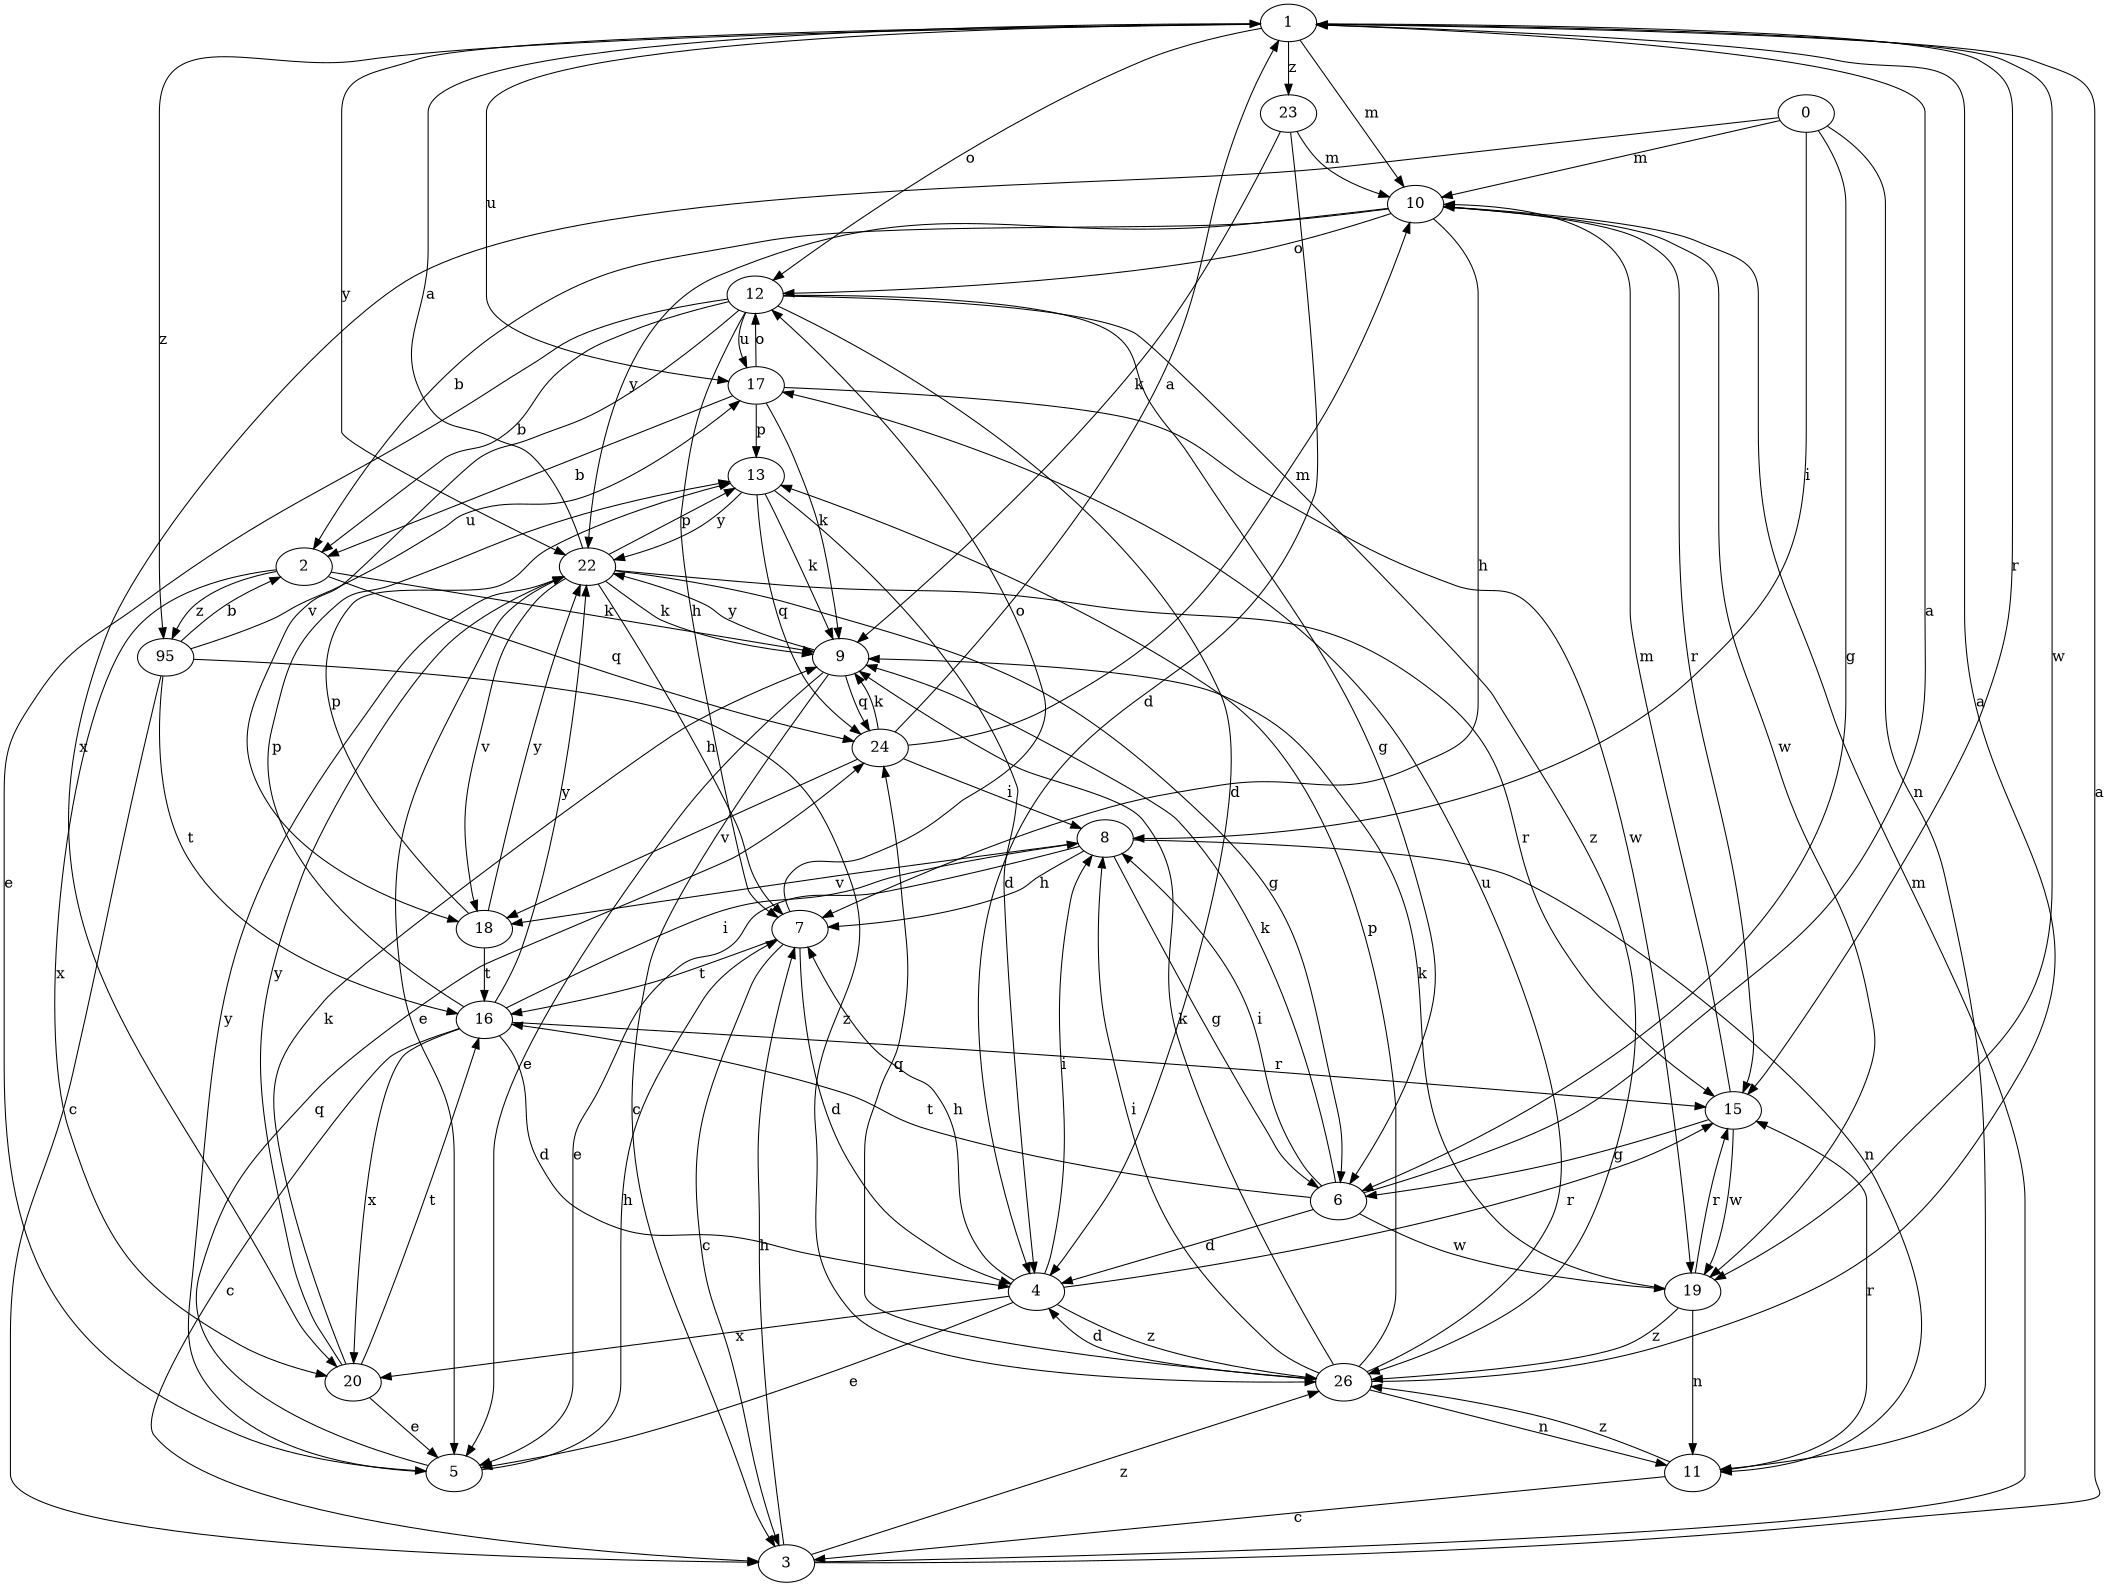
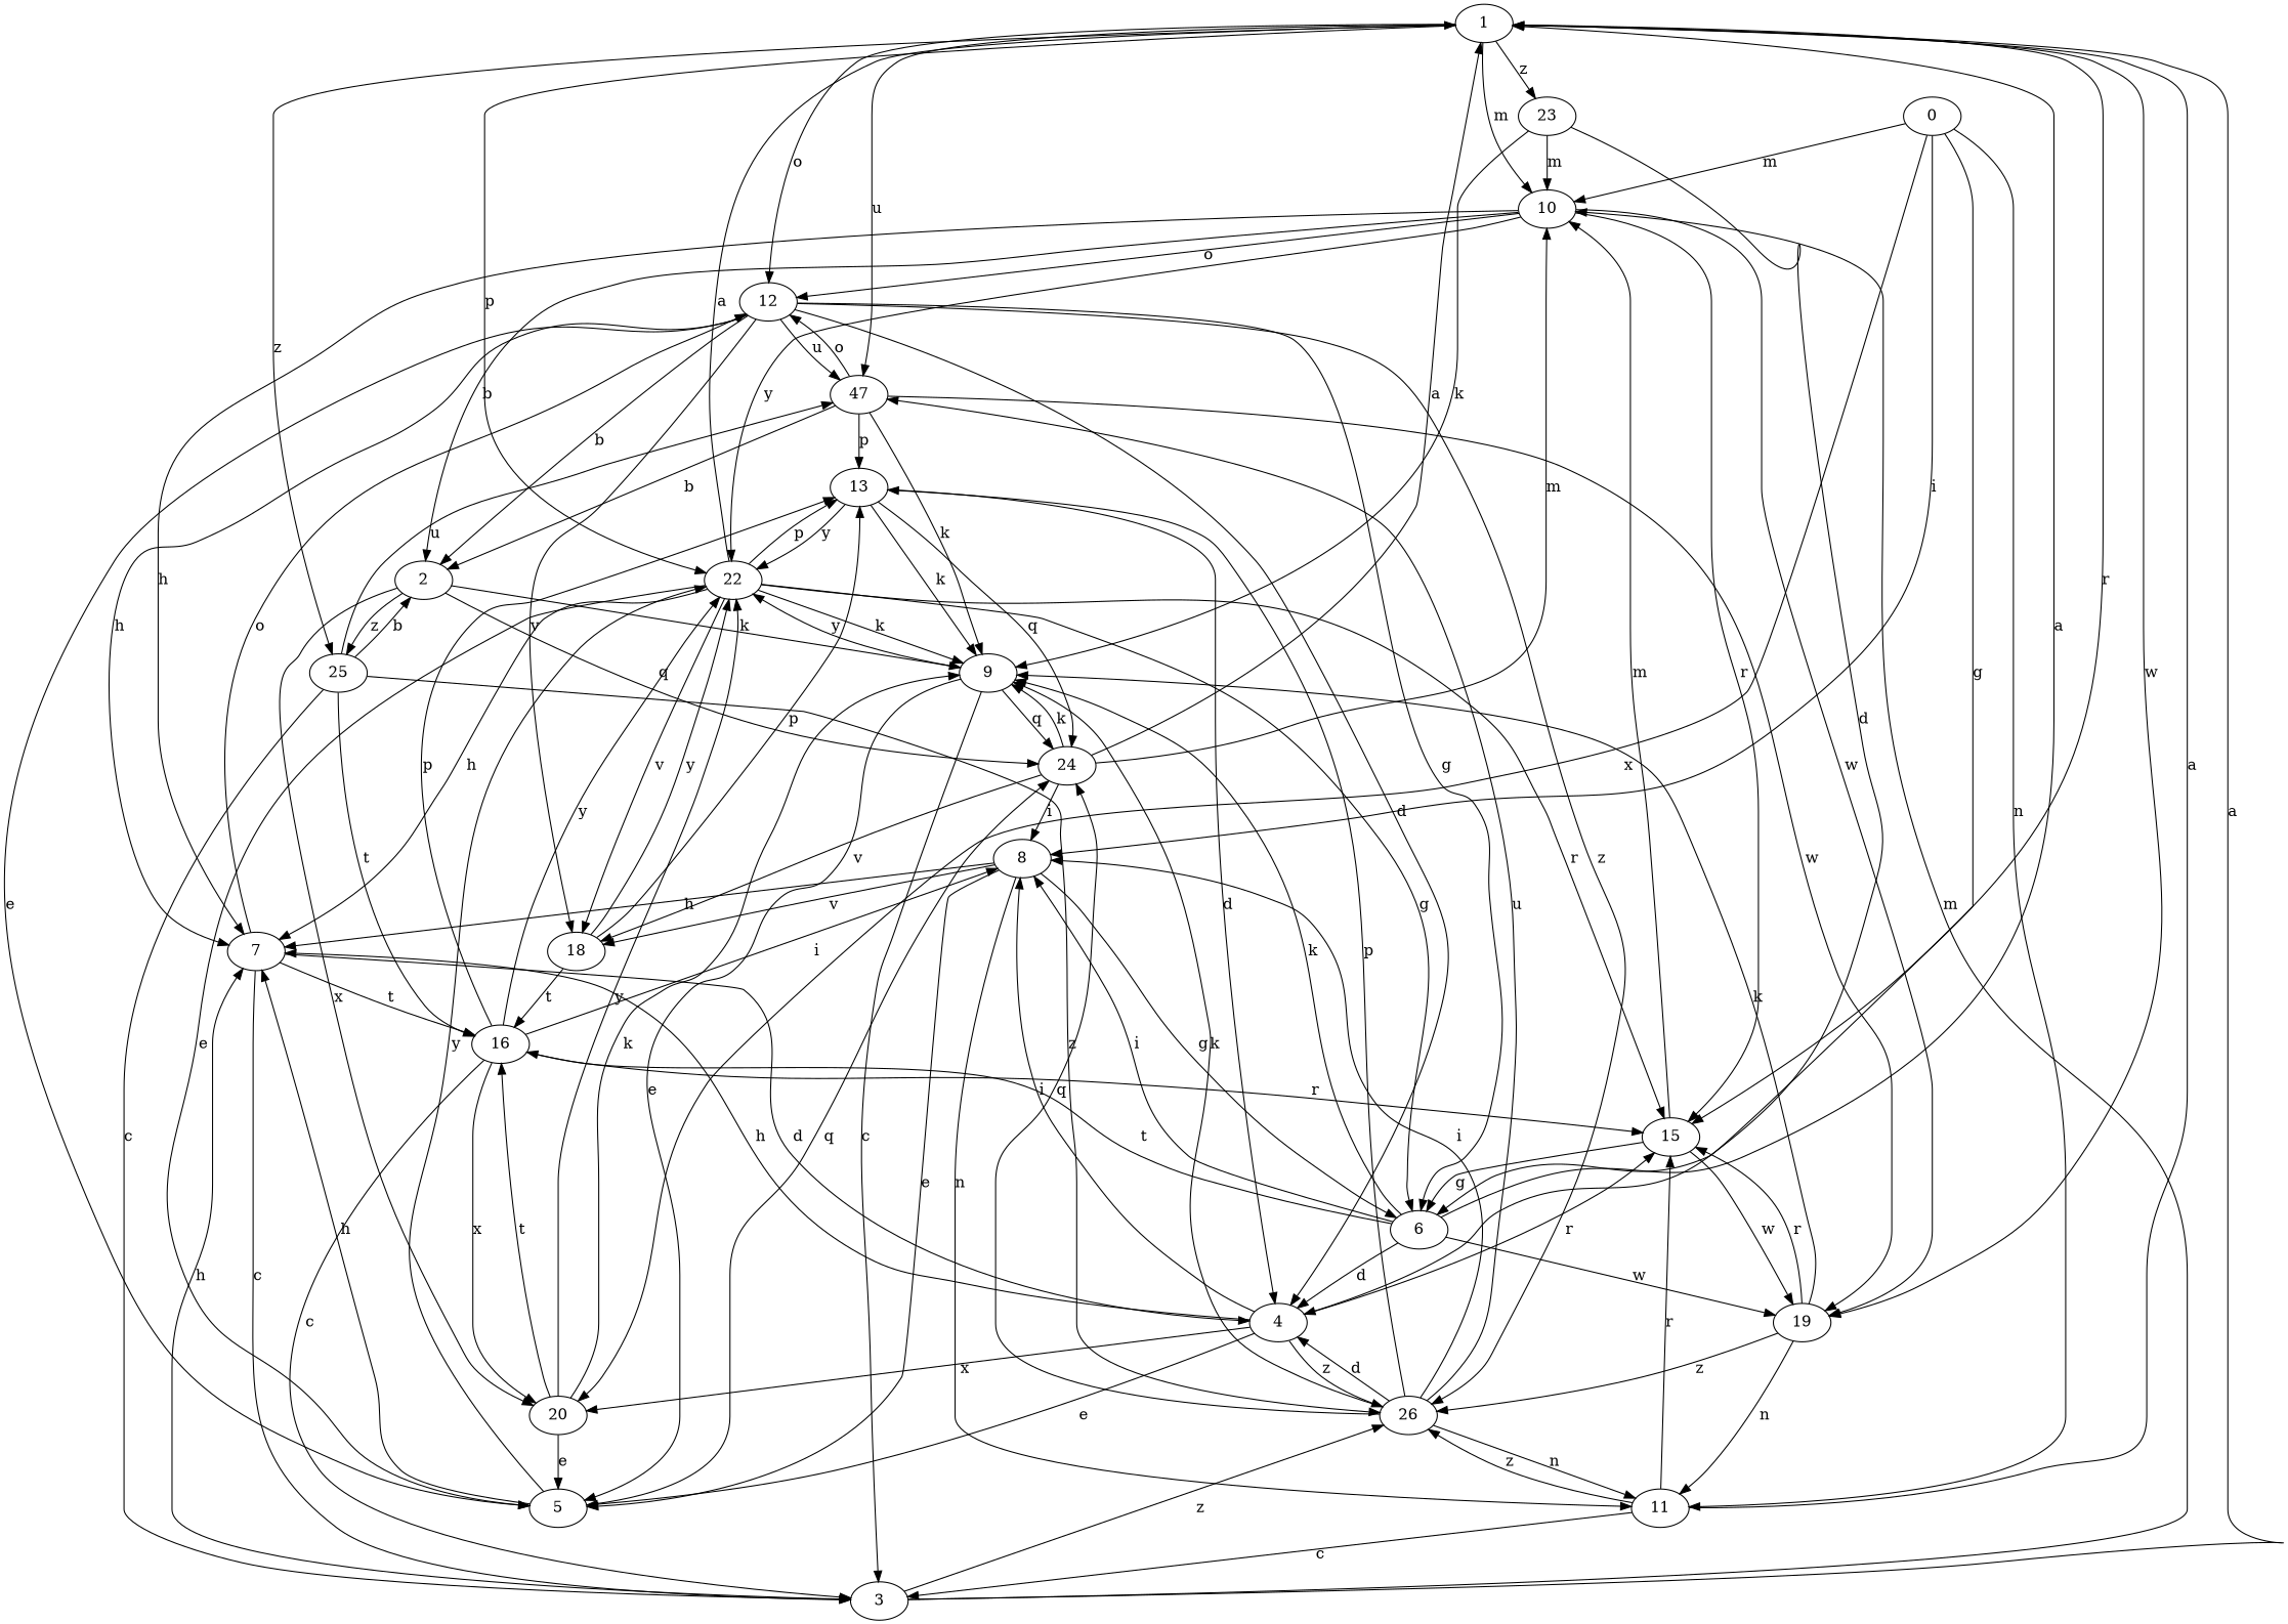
  strict digraph {
    1
    10
    12
    15
-   17
+   17 [label=47]
    19
    22
    23
-   25 [label=95]
+   25
    2
    7
    26
    4
    5
    6
    18
    9
    13
    11
    3
    16
    n22 [label=24]
    20
    8
    0
    1 -> 10 [label=m]
    1 -> 12 [label=o]
    1 -> 15 [label=r]
    1 -> 17 [label=u]
    1 -> 19 [label=w]
-   1 -> 22 [label=y]
+   1 -> 22 [label=p]
    1 -> 23 [label=z]
    1 -> 25 [label=z]
    10 -> 12 [label=o]
    10 -> 15 [label=r]
    10 -> 19 [label=w]
    10 -> 22 [label=y]
    10 -> 2 [label=b]
    10 -> 7 [label=h]
    12 -> 17 [label=u]
    12 -> 2 [label=b]
    12 -> 7 [label=h]
    12 -> 26 [label=z]
    12 -> 4 [label=d]
    12 -> 5 [label=e]
    12 -> 6 [label=g]
    12 -> 18 [label=v]
    15 -> 10 [label=m]
    15 -> 19 [label=w]
    15 -> 6 [label=g]
    17 -> 12 [label=o]
    17 -> 19 [label=w]
    17 -> 2 [label=b]
    17 -> 9 [label=k]
    17 -> 13 [label=p]
    19 -> 15 [label=r]
    19 -> 26 [label=z]
    19 -> 9 [label=k]
    19 -> 11 [label=n]
    22 -> 1 [label=a]
    22 -> 15 [label=r]
    22 -> 7 [label=h]
    22 -> 5 [label=e]
    22 -> 6 [label=g]
    22 -> 18 [label=v]
    22 -> 9 [label=k]
    22 -> 13 [label=p]
    23 -> 10 [label=m]
    23 -> 4 [label=d]
    23 -> 9 [label=k]
    25 -> 17 [label=u]
    25 -> 2 [label=b]
    25 -> 26 [label=z]
    25 -> 3 [label=c]
    25 -> 16 [label=t]
    2 -> 25 [label=z]
    2 -> 9 [label=k]
    2 -> n22 [label=q]
    2 -> 20 [label=x]
    7 -> 12 [label=o]
    7 -> 4 [label=d]
    7 -> 3 [label=c]
    7 -> 16 [label=t]
    26 -> 17 [label=u]
    26 -> 4 [label=d]
    26 -> 9 [label=k]
    26 -> 13 [label=p]
    26 -> 11 [label=n]
    26 -> n22 [label=q]
    26 -> 8 [label=i]
    4 -> 15 [label=r]
    4 -> 7 [label=h]
    4 -> 26 [label=z]
    4 -> 5 [label=e]
    4 -> 20 [label=x]
    4 -> 8 [label=i]
    5 -> 22 [label=y]
    5 -> 7 [label=h]
    5 -> n22 [label=q]
    6 -> 1 [label=a]
    6 -> 19 [label=w]
    6 -> 4 [label=d]
    6 -> 9 [label=k]
    6 -> 16 [label=t]
    6 -> 8 [label=i]
    18 -> 22 [label=y]
    18 -> 13 [label=p]
    18 -> 16 [label=t]
    9 -> 22 [label=y]
    9 -> 5 [label=e]
    9 -> 3 [label=c]
    9 -> n22 [label=q]
    13 -> 22 [label=y]
    13 -> 4 [label=d]
    13 -> 9 [label=k]
    13 -> n22 [label=q]
-   26 -> 1 [label=a]
+   11 -> 1 [label=a]
    11 -> 15 [label=r]
    11 -> 26 [label=z]
    11 -> 3 [label=c]
    3 -> 1 [label=a]
    3 -> 10 [label=m]
    3 -> 7 [label=h]
    3 -> 26 [label=z]
    16 -> 15 [label=r]
    16 -> 22 [label=y]
-   16 -> 4 [label=d]
    16 -> 13 [label=p]
    16 -> 3 [label=c]
    16 -> 20 [label=x]
    16 -> 8 [label=i]
    n22 -> 1 [label=a]
    n22 -> 10 [label=m]
    n22 -> 18 [label=v]
    n22 -> 9 [label=k]
    n22 -> 8 [label=i]
    20 -> 22 [label=y]
    20 -> 5 [label=e]
    20 -> 9 [label=k]
    20 -> 16 [label=t]
    8 -> 7 [label=h]
    8 -> 5 [label=e]
    8 -> 6 [label=g]
    8 -> 18 [label=v]
    8 -> 11 [label=n]
    0 -> 10 [label=m]
    0 -> 6 [label=g]
    0 -> 11 [label=n]
    0 -> 20 [label=x]
    0 -> 8 [label=i]
  }
